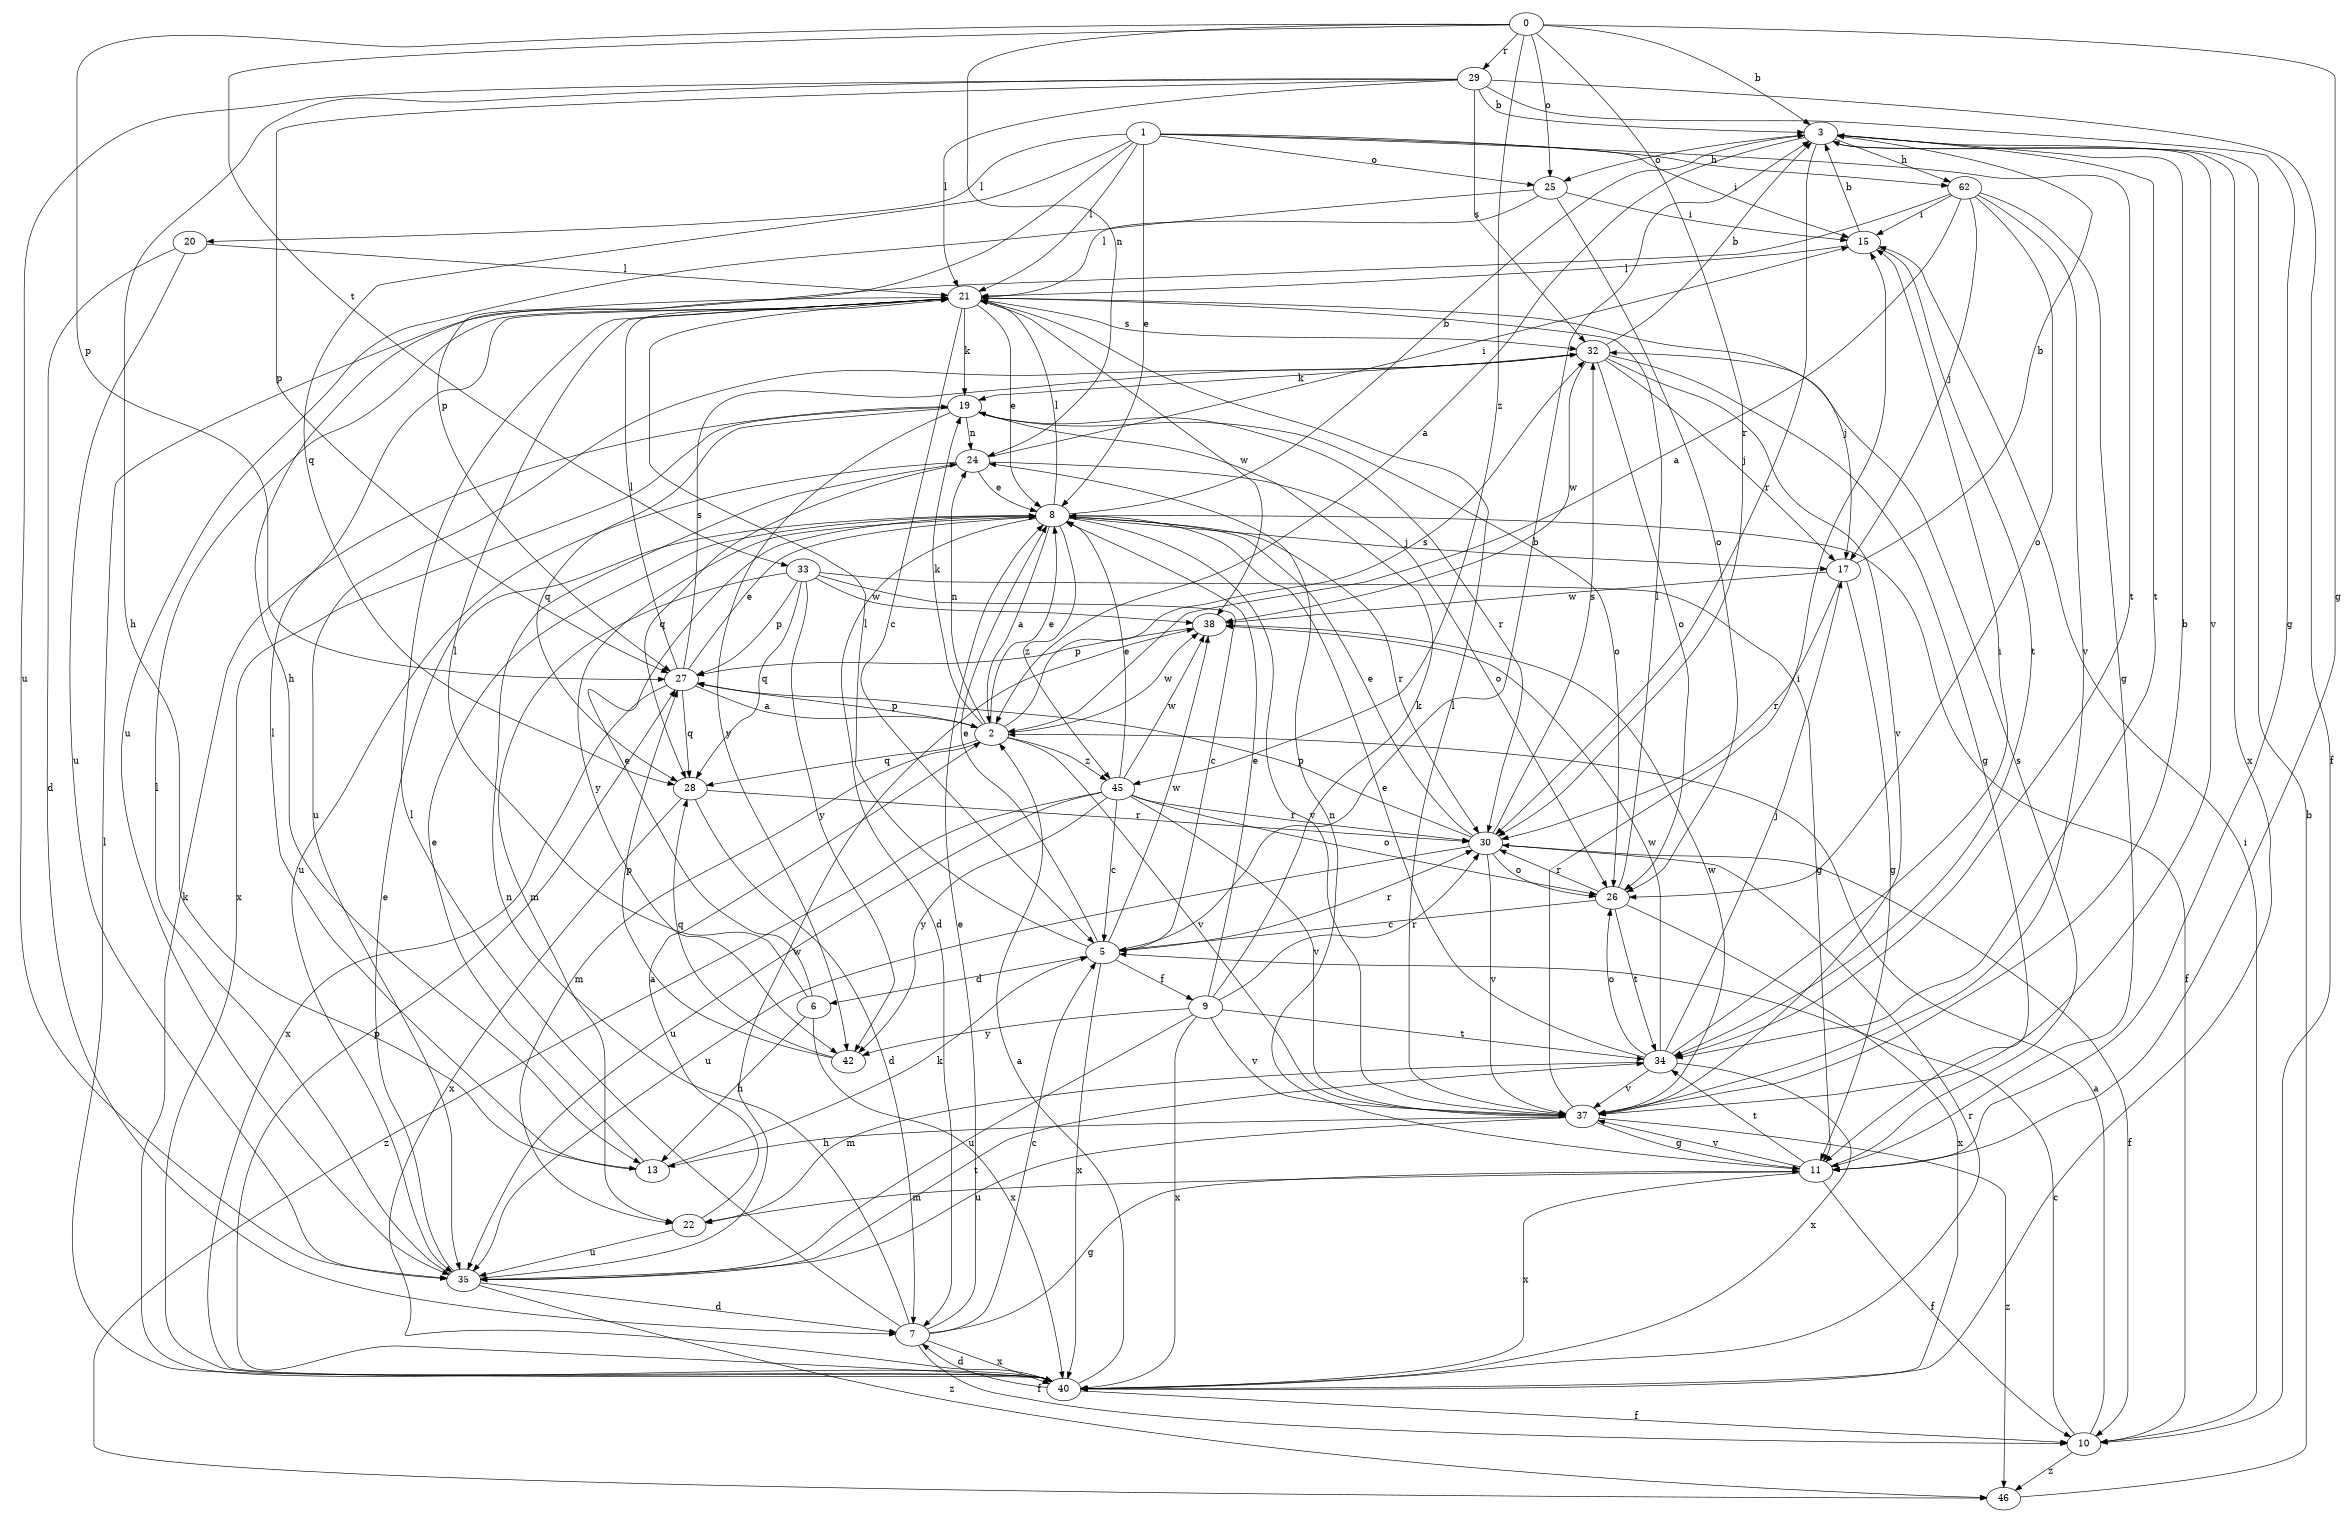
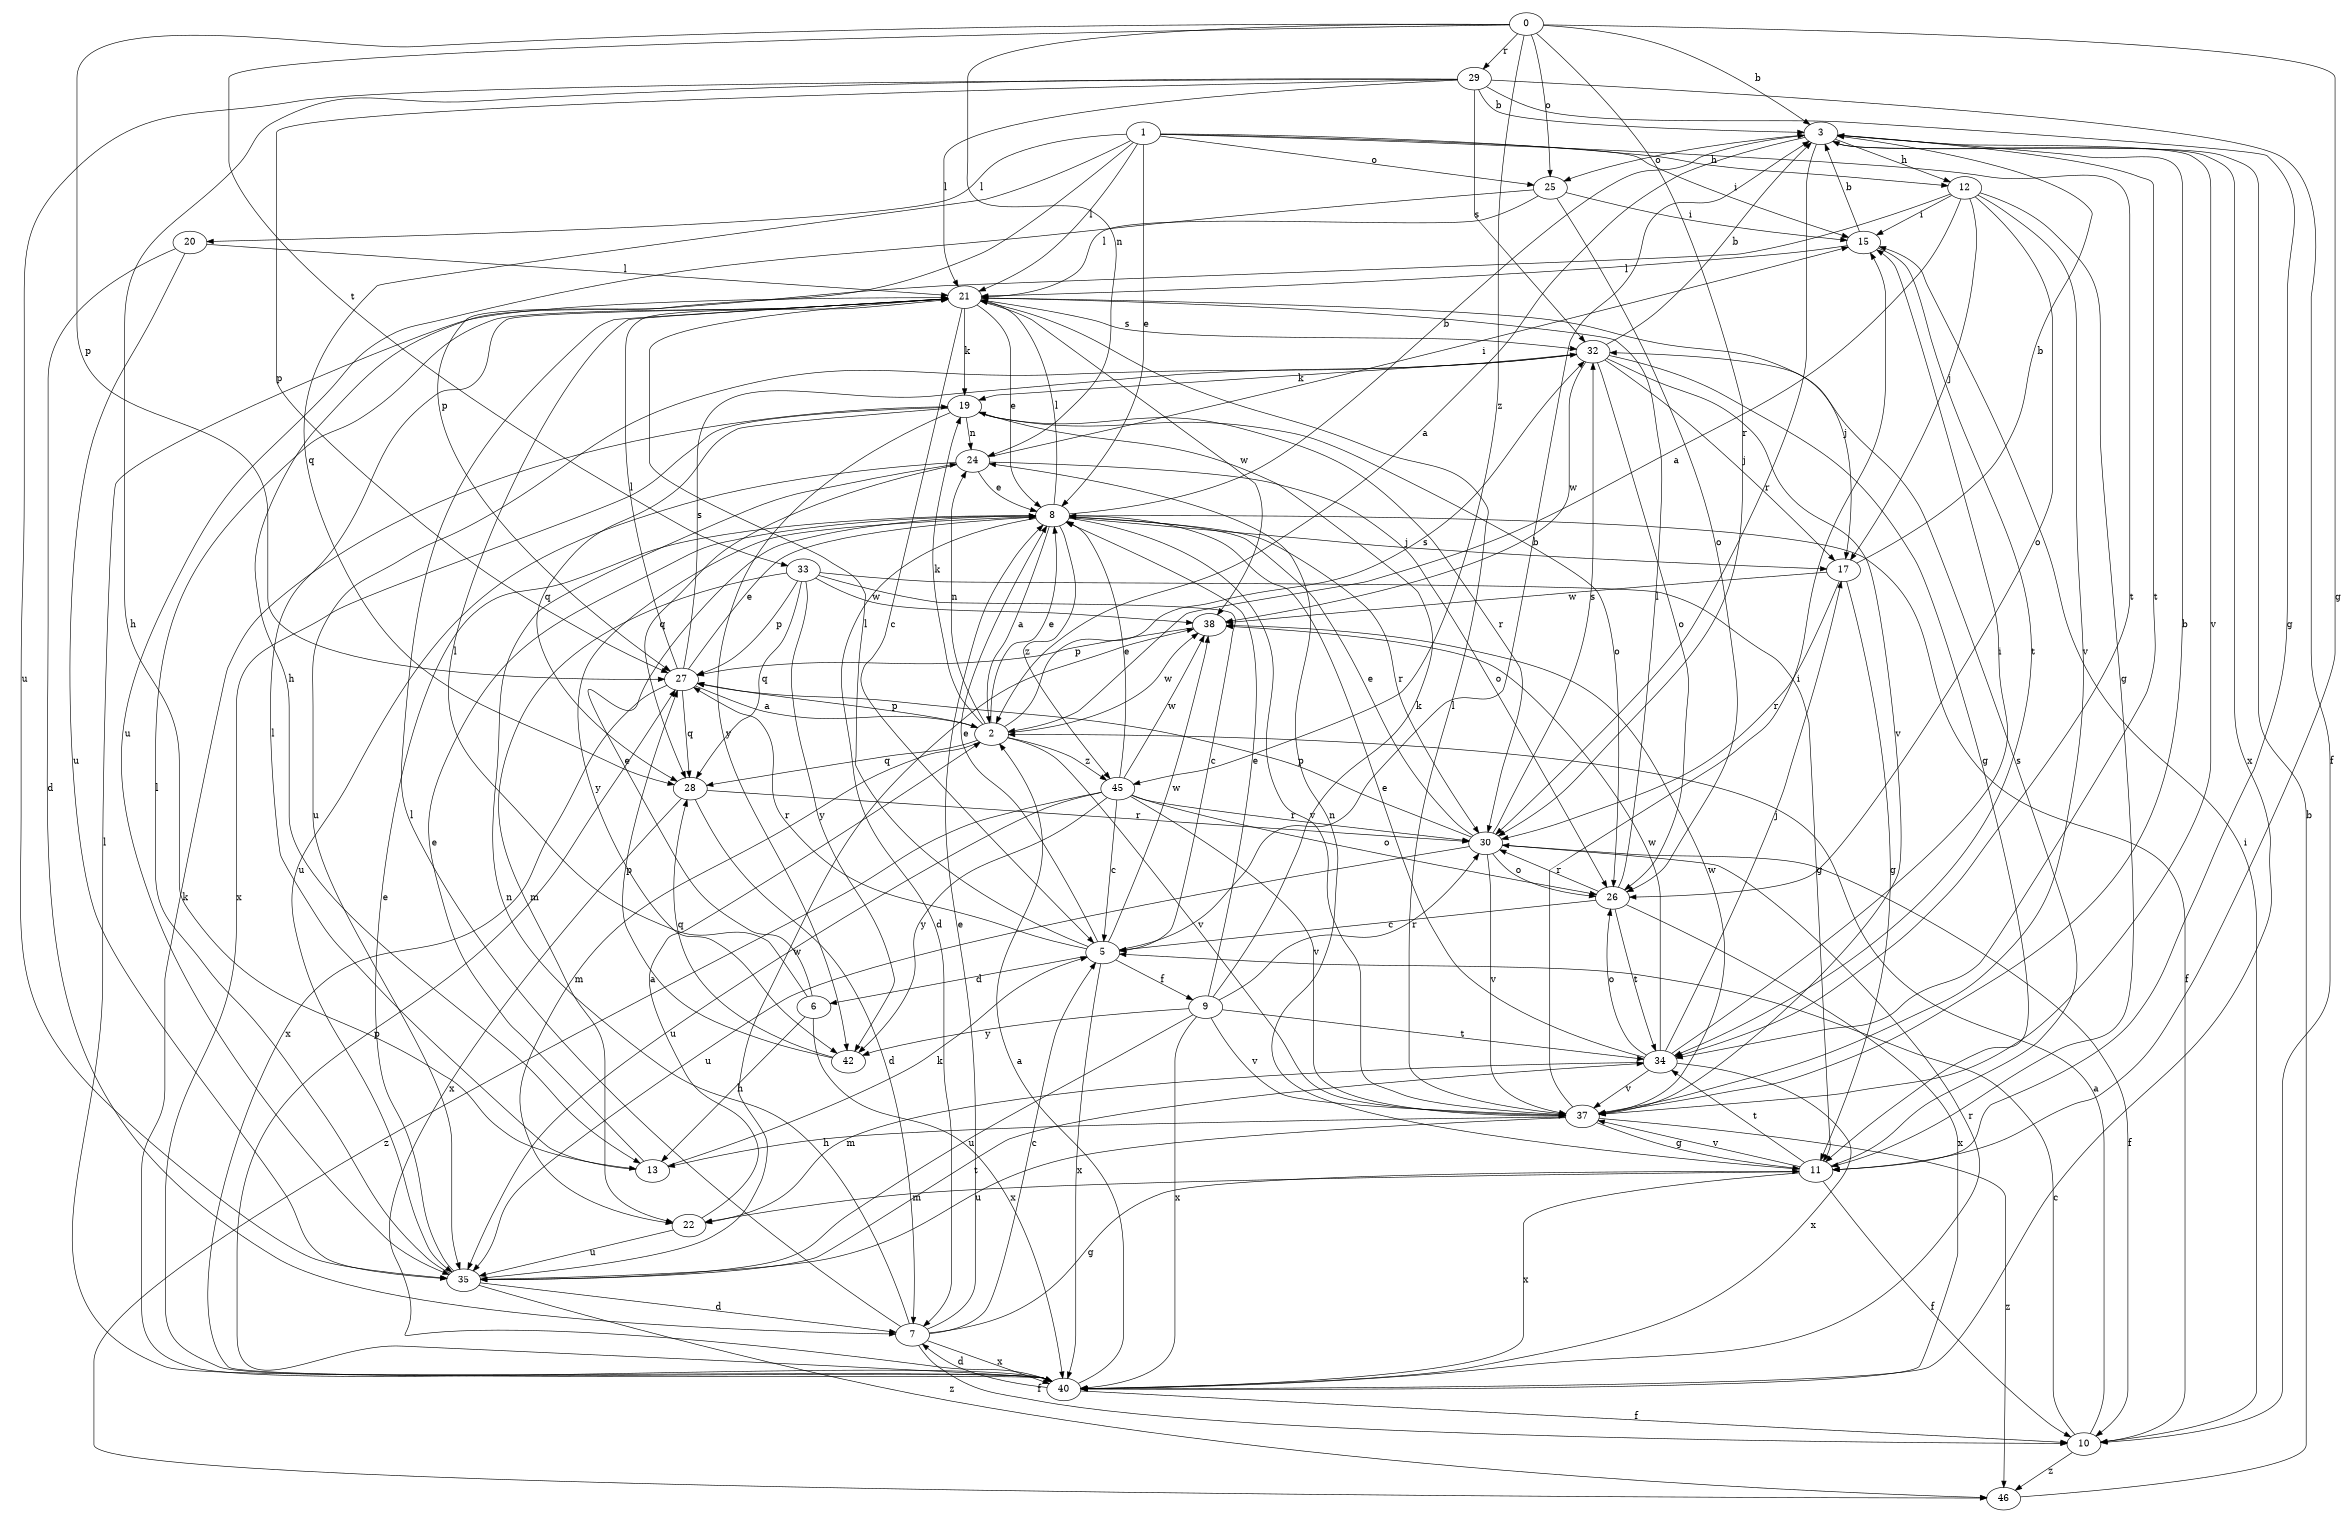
  strict digraph {
    0
    3
    11
    24
    25
    27
    29
    30
    33
    45
-   12 [label=62]
+   12
    34
    2
    37
    40
    22
    32
    10
    8
    15
    28
    35
    26
    21
    13
    38
    5
    42
    46
    1
    20
    7
    17
    19
    6
    9
    0 -> 3 [label=b]
    0 -> 11 [label=g]
    0 -> 24 [label=n]
    0 -> 25 [label=o]
    0 -> 27 [label=p]
    0 -> 29 [label=r]
    0 -> 30 [label=r]
    0 -> 33 [label=t]
    0 -> 45 [label=z]
    3 -> 25 [label=o]
    3 -> 30 [label=r]
    3 -> 12 [label=h]
    3 -> 34 [label=t]
    3 -> 2 [label=a]
    3 -> 37 [label=v]
    3 -> 40 [label=x]
    11 -> 24 [label=n]
    11 -> 34 [label=t]
    11 -> 37 [label=v]
    11 -> 40 [label=x]
    11 -> 22 [label=m]
    11 -> 32 [label=s]
    11 -> 10 [label=f]
    24 -> 8 [label=e]
    24 -> 15 [label=i]
    24 -> 28 [label=q]
    24 -> 35 [label=u]
    24 -> 26 [label=o]
    25 -> 15 [label=i]
    25 -> 35 [label=u]
    25 -> 26 [label=o]
    25 -> 21 [label=l]
    27 -> 2 [label=a]
    27 -> 40 [label=x]
    27 -> 32 [label=s]
    27 -> 8 [label=e]
    27 -> 28 [label=q]
    27 -> 21 [label=l]
    29 -> 3 [label=b]
    29 -> 11 [label=g]
    29 -> 27 [label=p]
    29 -> 32 [label=s]
    29 -> 10 [label=f]
    29 -> 35 [label=u]
    29 -> 21 [label=l]
    29 -> 13 [label=h]
    30 -> 27 [label=p]
    30 -> 37 [label=v]
    30 -> 32 [label=s]
    30 -> 10 [label=f]
    30 -> 8 [label=e]
    30 -> 35 [label=u]
    30 -> 26 [label=o]
    33 -> 11 [label=g]
    33 -> 27 [label=p]
    33 -> 22 [label=m]
    33 -> 28 [label=q]
    33 -> 38 [label=w]
    33 -> 5 [label=c]
    33 -> 42 [label=y]
    45 -> 30 [label=r]
    45 -> 37 [label=v]
    45 -> 8 [label=e]
    45 -> 35 [label=u]
    45 -> 26 [label=o]
    45 -> 38 [label=w]
    45 -> 5 [label=c]
    45 -> 42 [label=y]
    45 -> 46 [label=z]
    12 -> 11 [label=g]
    12 -> 2 [label=a]
    12 -> 37 [label=v]
    12 -> 15 [label=i]
    12 -> 26 [label=o]
    12 -> 13 [label=h]
    12 -> 17 [label=j]
    34 -> 37 [label=v]
    34 -> 40 [label=x]
    34 -> 22 [label=m]
    34 -> 8 [label=e]
    34 -> 15 [label=i]
    34 -> 26 [label=o]
    34 -> 38 [label=w]
    34 -> 17 [label=j]
    2 -> 24 [label=n]
    2 -> 27 [label=p]
    2 -> 45 [label=z]
    2 -> 37 [label=v]
    2 -> 22 [label=m]
    2 -> 32 [label=s]
    2 -> 8 [label=e]
    2 -> 28 [label=q]
    2 -> 38 [label=w]
    2 -> 19 [label=k]
    37 -> 3 [label=b]
    37 -> 11 [label=g]
    37 -> 15 [label=i]
    37 -> 35 [label=u]
    37 -> 21 [label=l]
    37 -> 13 [label=h]
    37 -> 38 [label=w]
    37 -> 46 [label=z]
    40 -> 27 [label=p]
    40 -> 30 [label=r]
    40 -> 2 [label=a]
    40 -> 10 [label=f]
    40 -> 21 [label=l]
    40 -> 7 [label=d]
    40 -> 19 [label=k]
    22 -> 2 [label=a]
    22 -> 35 [label=u]
    32 -> 3 [label=b]
    32 -> 11 [label=g]
    32 -> 37 [label=v]
    32 -> 35 [label=u]
    32 -> 26 [label=o]
    32 -> 38 [label=w]
    32 -> 17 [label=j]
    32 -> 19 [label=k]
    10 -> 2 [label=a]
    10 -> 15 [label=i]
    10 -> 5 [label=c]
    10 -> 46 [label=z]
    8 -> 3 [label=b]
    8 -> 30 [label=r]
    8 -> 45 [label=z]
    8 -> 2 [label=a]
    8 -> 37 [label=v]
    8 -> 10 [label=f]
    8 -> 21 [label=l]
    8 -> 42 [label=y]
    8 -> 7 [label=d]
    8 -> 17 [label=j]
    15 -> 3 [label=b]
    15 -> 34 [label=t]
    15 -> 21 [label=l]
    28 -> 30 [label=r]
    28 -> 40 [label=x]
    28 -> 7 [label=d]
    35 -> 34 [label=t]
    35 -> 8 [label=e]
    35 -> 21 [label=l]
    35 -> 38 [label=w]
    35 -> 46 [label=z]
    35 -> 7 [label=d]
    26 -> 30 [label=r]
    26 -> 34 [label=t]
    26 -> 40 [label=x]
    26 -> 21 [label=l]
    26 -> 5 [label=c]
    21 -> 32 [label=s]
    21 -> 8 [label=e]
    21 -> 38 [label=w]
    21 -> 5 [label=c]
    21 -> 17 [label=j]
    21 -> 19 [label=k]
    13 -> 8 [label=e]
    13 -> 21 [label=l]
    13 -> 5 [label=k]
    38 -> 27 [label=p]
    5 -> 3 [label=b]
-   5 -> 30 [label=r]
+   5 -> 27 [label=r]
    5 -> 40 [label=x]
    5 -> 8 [label=e]
    5 -> 21 [label=l]
    5 -> 38 [label=w]
    5 -> 6 [label=d]
    5 -> 9 [label=f]
    42 -> 27 [label=p]
    42 -> 28 [label=q]
    46 -> 3 [label=b]
    1 -> 25 [label=o]
    1 -> 27 [label=p]
    1 -> 12 [label=h]
    1 -> 34 [label=t]
    1 -> 8 [label=e]
    1 -> 15 [label=i]
    1 -> 28 [label=q]
    1 -> 21 [label=l]
    1 -> 20 [label=l]
    20 -> 35 [label=u]
    20 -> 21 [label=l]
    20 -> 7 [label=d]
    7 -> 11 [label=g]
    7 -> 24 [label=n]
    7 -> 40 [label=x]
    7 -> 10 [label=f]
    7 -> 8 [label=e]
    7 -> 21 [label=l]
    7 -> 5 [label=c]
    17 -> 3 [label=b]
    17 -> 11 [label=g]
    17 -> 30 [label=r]
    17 -> 38 [label=w]
    19 -> 24 [label=n]
    19 -> 30 [label=r]
    19 -> 40 [label=x]
    19 -> 28 [label=q]
    19 -> 26 [label=o]
    19 -> 42 [label=y]
    6 -> 40 [label=x]
    6 -> 8 [label=e]
    6 -> 21 [label=l]
    6 -> 13 [label=h]
    9 -> 30 [label=r]
    9 -> 34 [label=t]
    9 -> 37 [label=v]
    9 -> 40 [label=x]
    9 -> 8 [label=e]
    9 -> 35 [label=u]
    9 -> 42 [label=y]
    9 -> 19 [label=k]
  }
